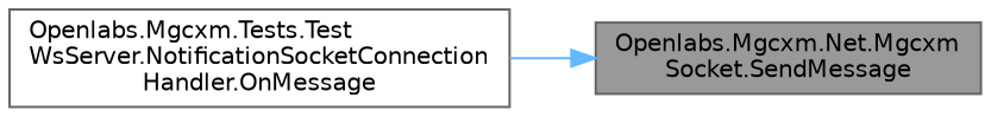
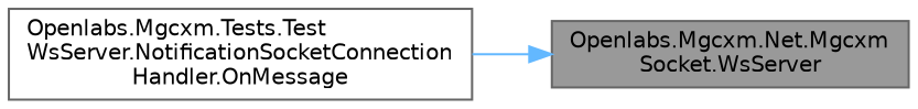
  digraph {
    rankdir=RL
    node [fontname=Helvetica fontsize=10 shape=box style=filled]
-   n1 [color=gray40 fillcolor=grey60 fontcolor=black height=0.2 label="Openlabs.Mgcxm.Net.Mgcxm\lSocket.SendMessage" width=0.4]
+   n1 [color=gray40 fillcolor=grey60 fontcolor=black height=0.2 label="Openlabs.Mgcxm.Net.Mgcxm\lSocket.WsServer" width=0.4]
    n2 [color=grey40 fillcolor=white height=0.2 label="Openlabs.Mgcxm.Tests.Test\lWsServer.NotificationSocketConnection\lHandler.OnMessage" width=0.4]
    n1 -> n2 [color=steelblue1 dir=back fontname=Helvetica fontsize=10 labelfontname=Helvetica labelfontsize=10 style=solid]
  }
